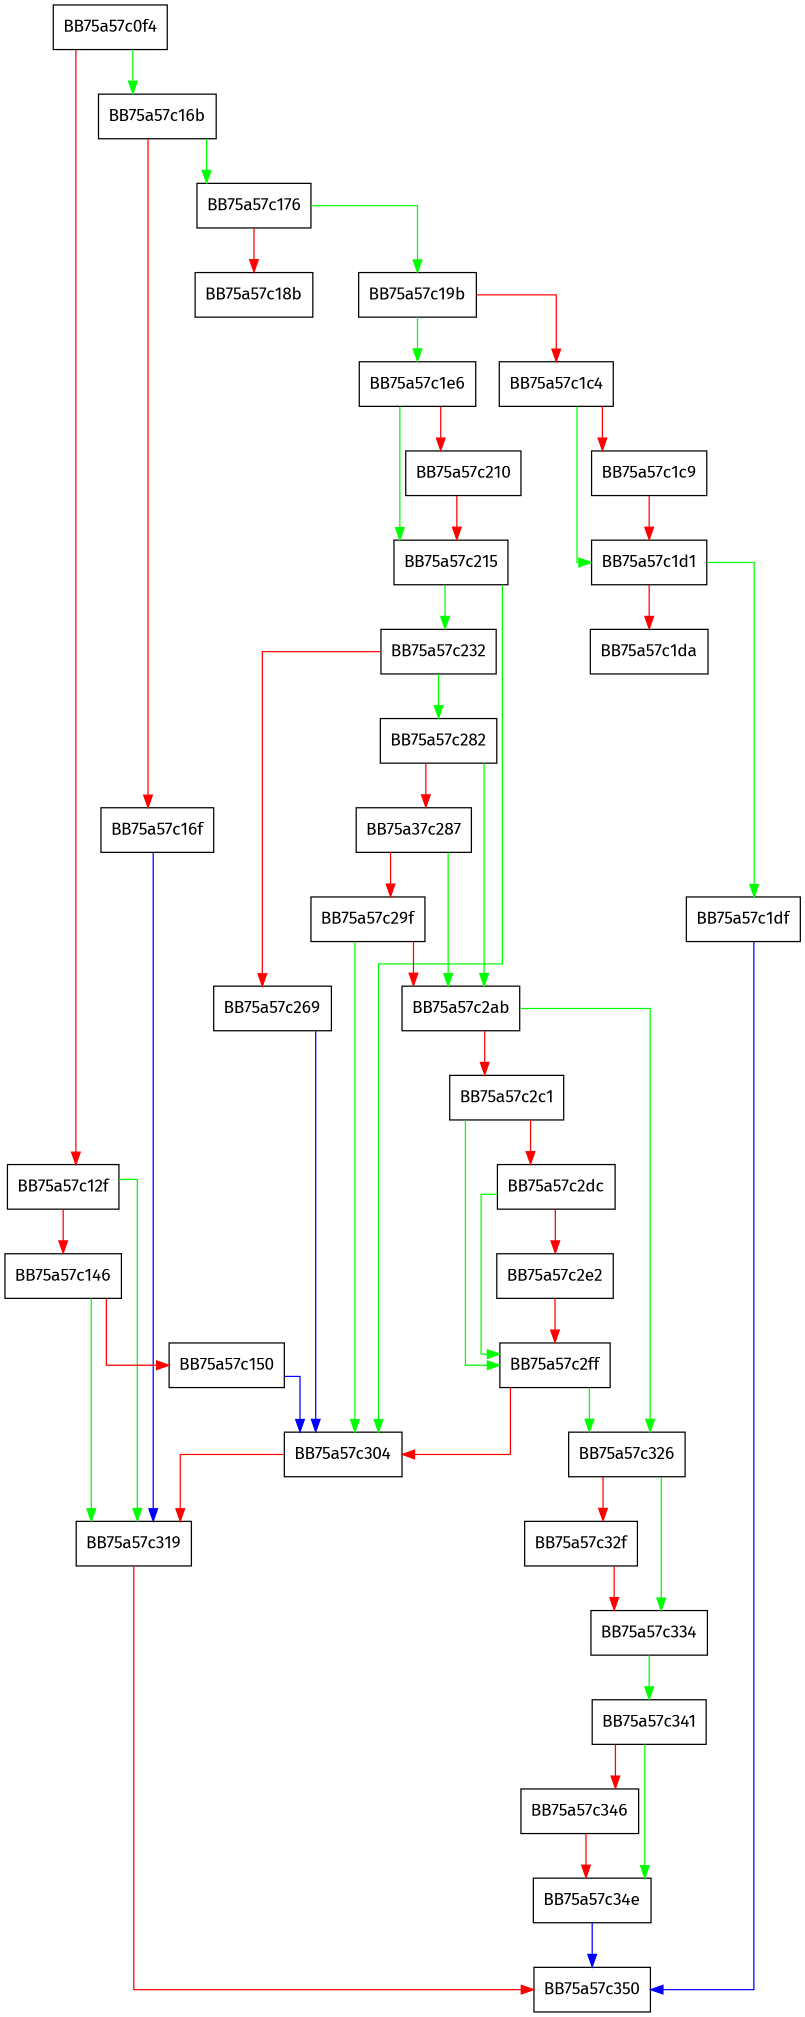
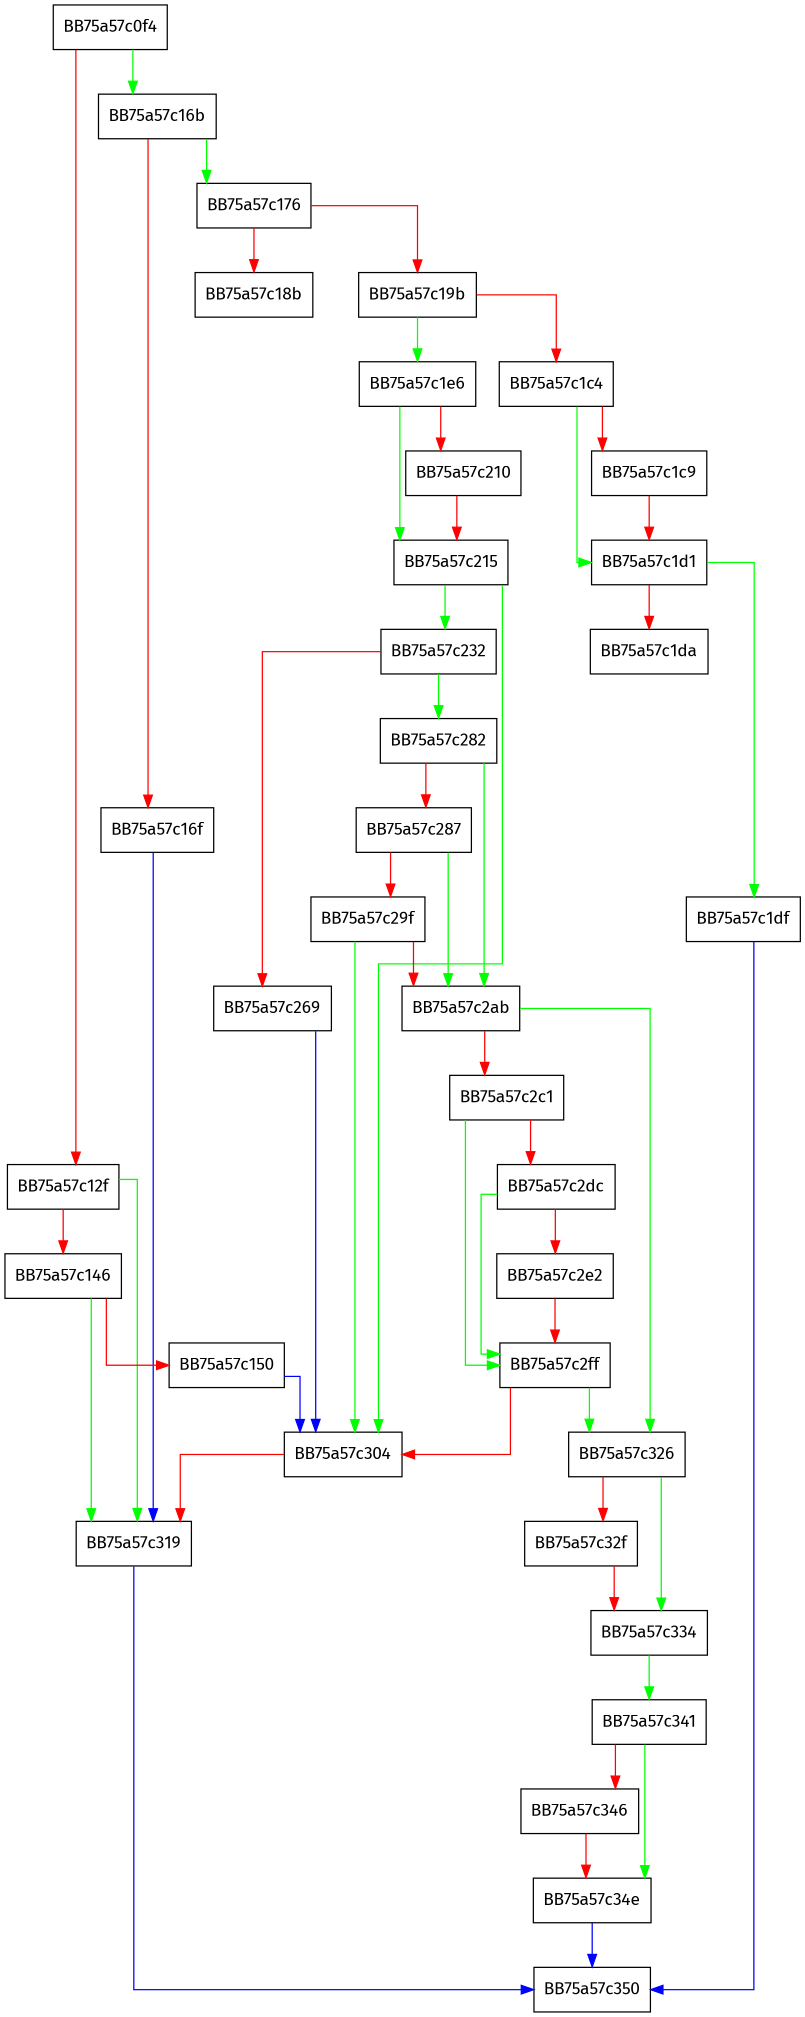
  digraph {
    fontname="Fira Sans"
    splines=ortho
    node [fontname="Fira Sans" shape=box]
    edge [color=red fontname="Fira Sans"]
    BB75a57c0f4
    BB75a57c16b
    BB75a57c12f
    BB75a57c176
    BB75a57c16f
    BB75a57c319
    BB75a57c146
    BB75a57c19b
    BB75a57c18b
    BB75a57c350
    BB75a57c150
    BB75a57c304
    BB75a57c1e6
    BB75a57c1c4
    BB75a57c215
    BB75a57c210
    BB75a57c1d1
    BB75a57c1c9
    BB75a57c232
    BB75a57c1df
    BB75a57c1da
    BB75a57c282
    BB75a57c269
    BB75a57c2ab
-   BB75a57c287 [label=BB75a37c287]
+   BB75a57c287
    BB75a57c326
    BB75a57c2c1
    BB75a57c29f
    BB75a57c334
    BB75a57c32f
    BB75a57c2ff
    BB75a57c2dc
    BB75a57c341
    BB75a57c2e2
    BB75a57c34e
    BB75a57c346
    BB75a57c0f4 -> BB75a57c16b [color=green]
    BB75a57c0f4 -> BB75a57c12f
    BB75a57c16b -> BB75a57c176 [color=green]
    BB75a57c16b -> BB75a57c16f
    BB75a57c12f -> BB75a57c319 [color=green]
    BB75a57c12f -> BB75a57c146
-   BB75a57c176 -> BB75a57c19b [color=green]
+   BB75a57c176 -> BB75a57c19b
    BB75a57c176 -> BB75a57c18b
    BB75a57c16f -> BB75a57c319 [color=blue]
-   BB75a57c319 -> BB75a57c350
+   BB75a57c319 -> BB75a57c350 [color=blue]
    BB75a57c146 -> BB75a57c319 [color=green]
    BB75a57c146 -> BB75a57c150
    BB75a57c19b -> BB75a57c1e6 [color=green]
    BB75a57c19b -> BB75a57c1c4
    BB75a57c150 -> BB75a57c304 [color=blue]
    BB75a57c304 -> BB75a57c319
    BB75a57c1e6 -> BB75a57c215 [color=green]
    BB75a57c1e6 -> BB75a57c210
    BB75a57c1c4 -> BB75a57c1d1 [color=green]
    BB75a57c1c4 -> BB75a57c1c9
    BB75a57c215 -> BB75a57c304 [color=green]
    BB75a57c215 -> BB75a57c232 [color=green]
    BB75a57c210 -> BB75a57c215
    BB75a57c1d1 -> BB75a57c1df [color=green]
    BB75a57c1d1 -> BB75a57c1da
    BB75a57c1c9 -> BB75a57c1d1
    BB75a57c232 -> BB75a57c282 [color=green]
    BB75a57c232 -> BB75a57c269
    BB75a57c1df -> BB75a57c350 [color=blue]
    BB75a57c282 -> BB75a57c2ab [color=green]
    BB75a57c282 -> BB75a57c287
    BB75a57c269 -> BB75a57c304 [color=blue]
    BB75a57c2ab -> BB75a57c326 [color=green]
    BB75a57c2ab -> BB75a57c2c1
    BB75a57c287 -> BB75a57c2ab [color=green]
    BB75a57c287 -> BB75a57c29f
    BB75a57c326 -> BB75a57c334 [color=green]
    BB75a57c326 -> BB75a57c32f
    BB75a57c2c1 -> BB75a57c2ff [color=green]
    BB75a57c2c1 -> BB75a57c2dc
    BB75a57c29f -> BB75a57c304 [color=green]
    BB75a57c29f -> BB75a57c2ab
    BB75a57c334 -> BB75a57c341 [color=green]
    BB75a57c32f -> BB75a57c334
    BB75a57c2ff -> BB75a57c304
    BB75a57c2ff -> BB75a57c326 [color=green]
    BB75a57c2dc -> BB75a57c2ff [color=green]
    BB75a57c2dc -> BB75a57c2e2
    BB75a57c341 -> BB75a57c34e [color=green]
    BB75a57c341 -> BB75a57c346
    BB75a57c2e2 -> BB75a57c2ff
    BB75a57c34e -> BB75a57c350 [color=blue]
    BB75a57c346 -> BB75a57c34e
  }
